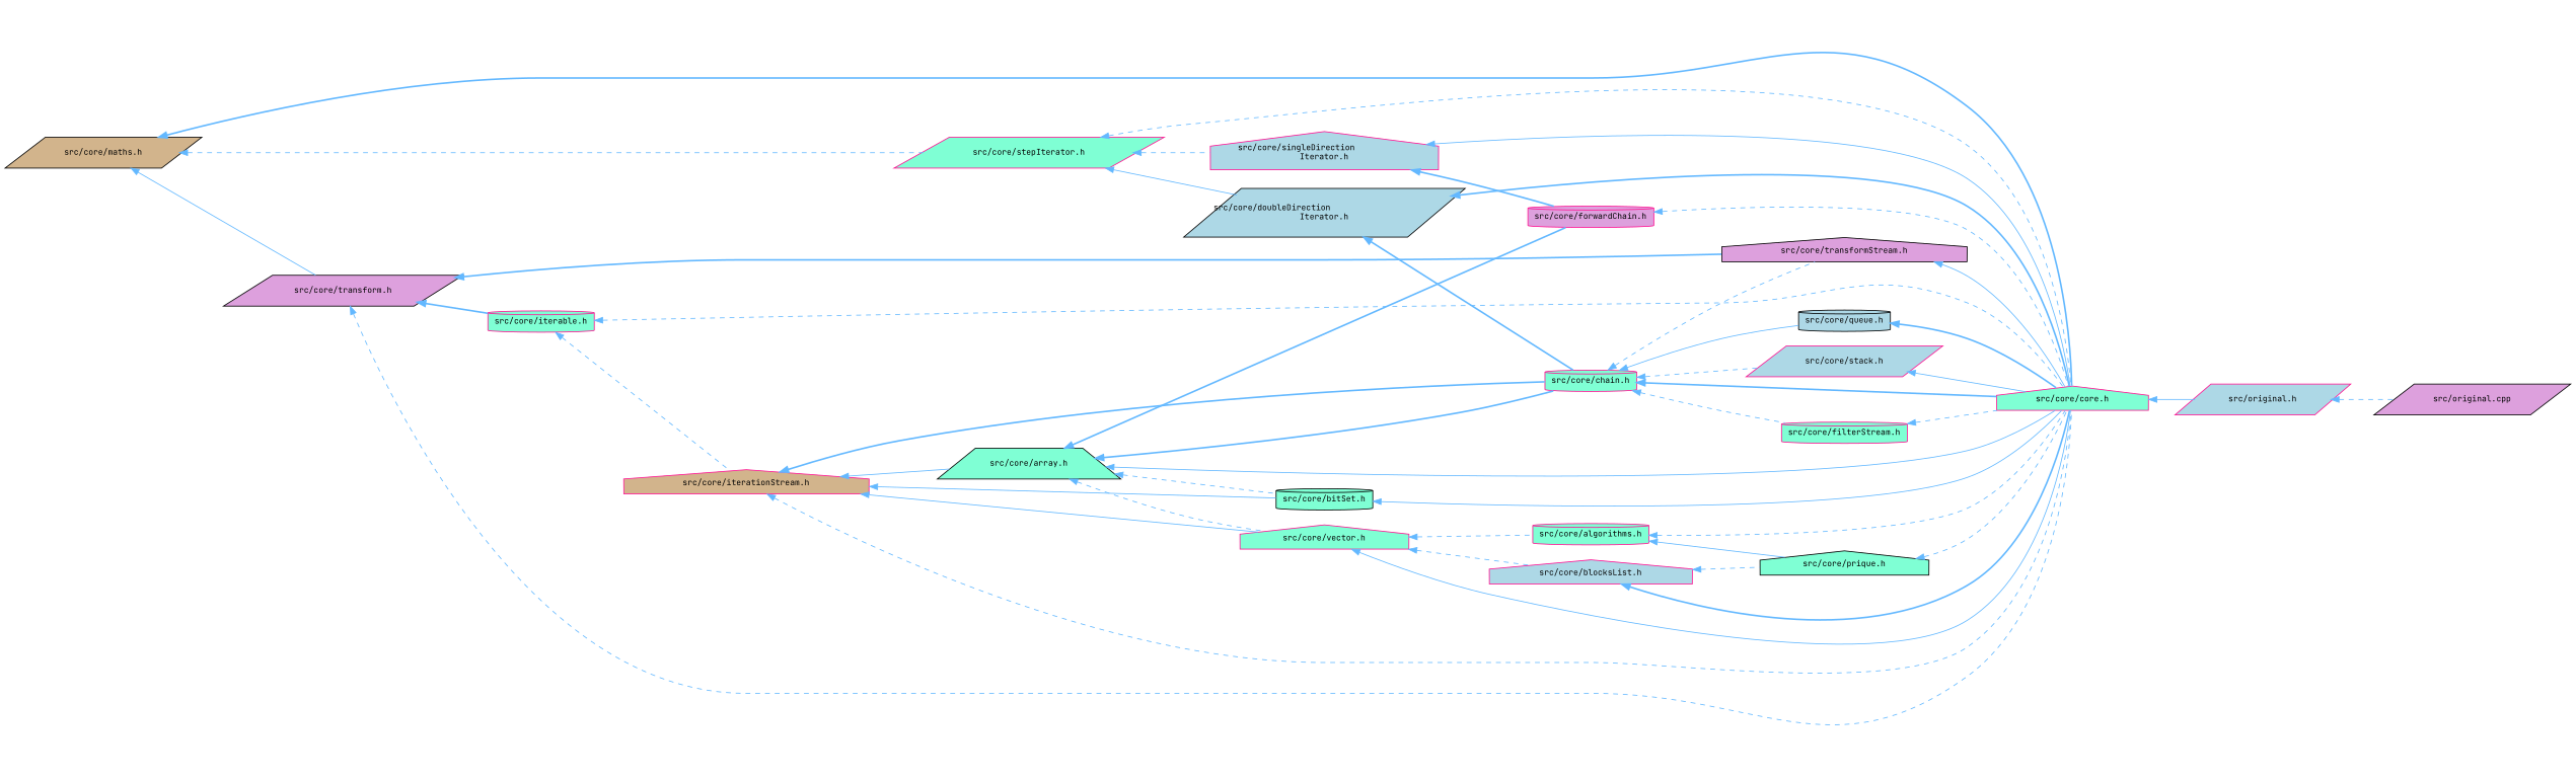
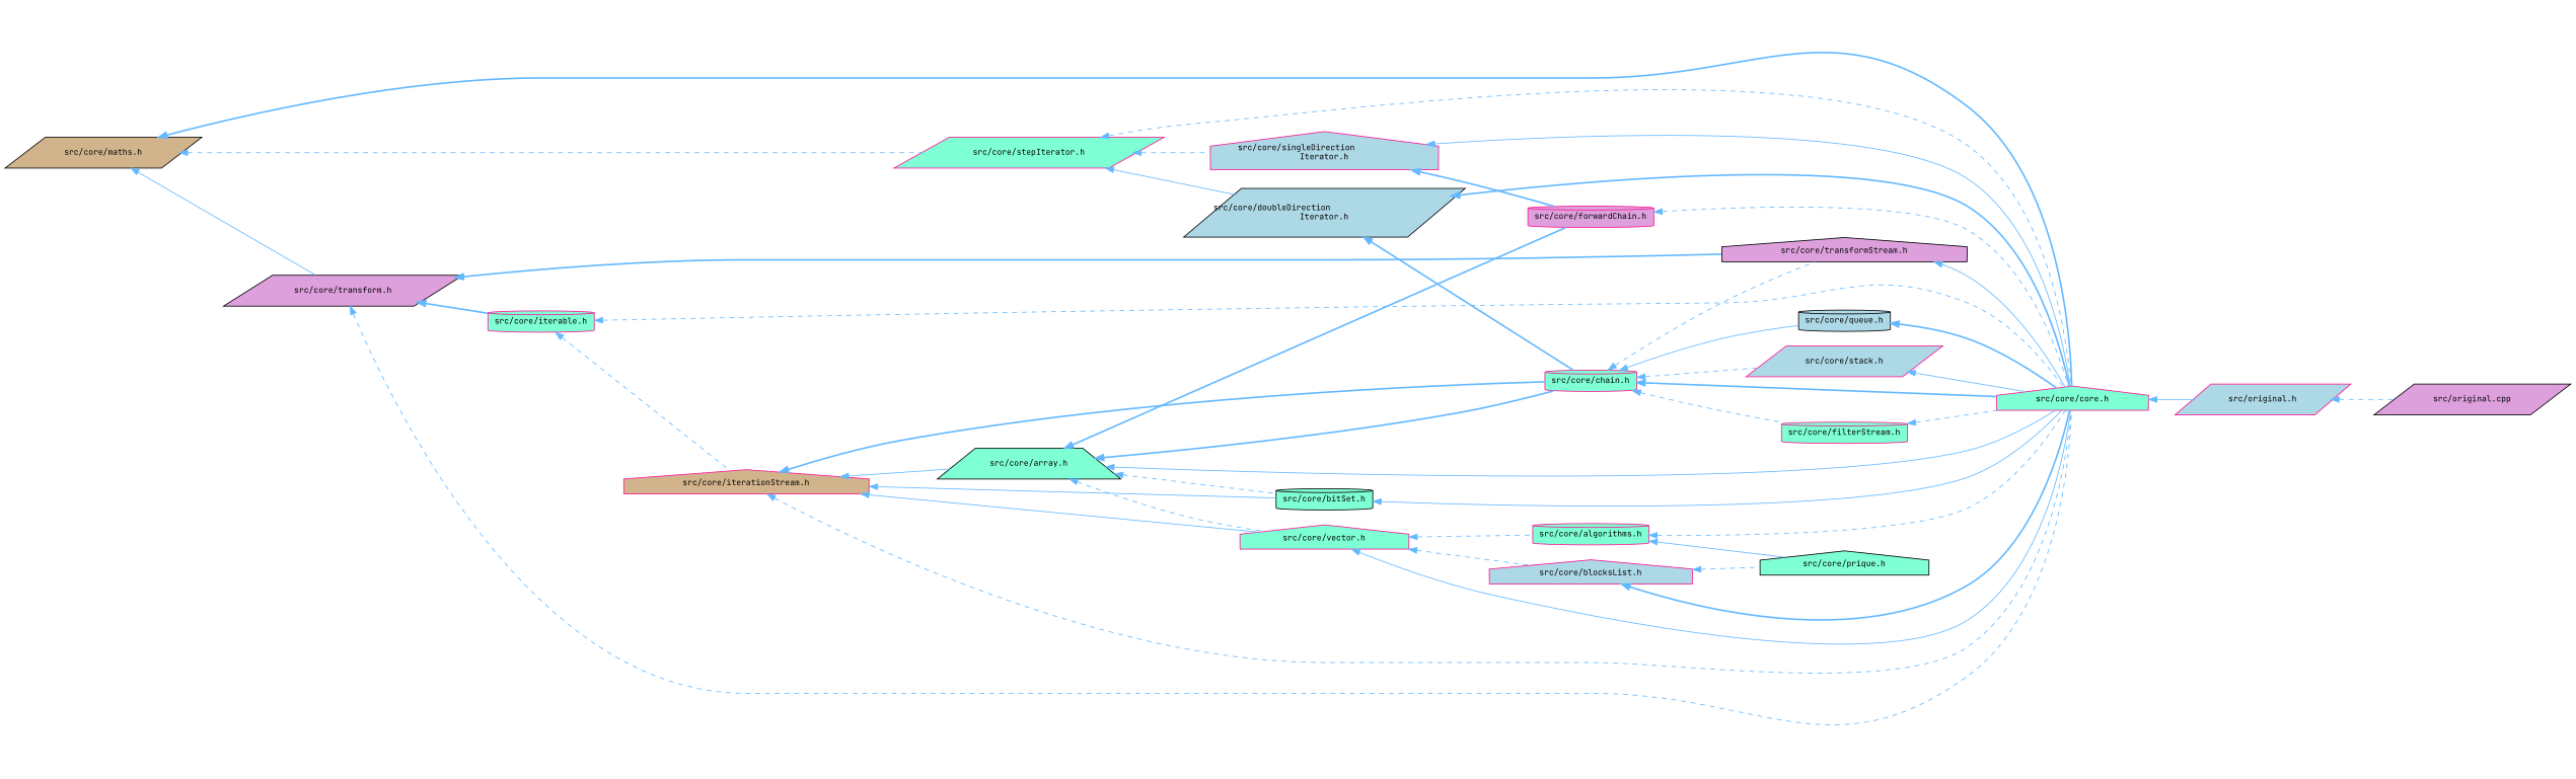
  digraph {
    fontname="JetBrains Mono"
    rankdir=LR
    node [color=deeppink fillcolor=aquamarine fontname="JetBrains Mono" fontsize=10 shape=parallelogram style=filled]
    edge [color=steelblue1 dir=back fontname="JetBrains Mono" fontsize=10 labelfontname=Helvetica labelfontsize=10 style=dashed]
    n1 [color=black fillcolor=tan fontcolor=black height=0.2 label="src/core/maths.h" width=0.4]
    n2 [height=0.2 label="src/core/core.h" shape=house width=0.4]
    n3 [height=0.2 label="src/core/stepIterator.h" width=0.4]
    n4 [color=black fillcolor=plum height=0.2 label="src/core/transform.h" width=0.4]
    n5 [fillcolor=lightblue height=0.2 label="src/original.h" width=0.4]
    n6 [color=black fillcolor=lightblue height=0.2 label="src/core/doubleDirection\lIterator.h" width=0.4]
    n7 [fillcolor=lightblue height=0.2 label="src/core/singleDirection\lIterator.h" shape=house width=0.4]
    n8 [color=black fillcolor=plum height=0.2 label="src/core/transformStream.h" shape=house width=0.4]
    n9 [height=0.2 label="src/core/iterable.h" shape=cylinder width=0.4]
    n10 [color=black fillcolor=plum height=0.2 label="src/original.cpp" width=0.4]
    n11 [height=0.2 label="src/core/chain.h" shape=cylinder width=0.4]
    n12 [fillcolor=plum height=0.2 label="src/core/forwardChain.h" shape=cylinder width=0.4]
    n13 [height=0.2 label="src/core/filterStream.h" shape=cylinder width=0.4]
    n14 [color=black fillcolor=lightblue height=0.2 label="src/core/queue.h" shape=cylinder width=0.4]
    n15 [fillcolor=lightblue height=0.2 label="src/core/stack.h" width=0.4]
    n16 [fillcolor=tan height=0.2 label="src/core/iterationStream.h" shape=house width=0.4]
    n17 [color=black height=0.2 label="src/core/array.h" shape=trapezium width=0.4]
    n18 [color=black height=0.2 label="src/core/bitSet.h" shape=cylinder width=0.4]
    n19 [height=0.2 label="src/core/vector.h" shape=house width=0.4]
    n20 [height=0.2 label="src/core/algorithms.h" shape=cylinder width=0.4]
    n21 [fillcolor=lightblue height=0.2 label="src/core/blocksList.h" shape=house width=0.4]
    n22 [color=black height=0.2 label="src/core/prique.h" shape=house width=0.4]
    n1 -> n2 [style=bold]
    n1 -> n3
    n1 -> n4 [style=solid]
    n2 -> n5 [style=solid]
    n3 -> n2
    n3 -> n6 [style=solid]
    n3 -> n7
    n4 -> n2
    n4 -> n8 [style=bold]
    n4 -> n9 [style=bold]
    n5 -> n10
    n6 -> n2 [style=bold]
    n6 -> n11 [style=bold]
    n7 -> n2 [style=solid]
    n7 -> n12 [style=bold]
    n8 -> n2 [style=solid]
    n9 -> n2
    n9 -> n16
    n11 -> n2 [style=bold]
    n11 -> n8
    n11 -> n13
    n11 -> n14 [style=solid]
    n11 -> n15
    n12 -> n2
    n13 -> n2
    n14 -> n2 [style=bold]
    n15 -> n2 [style=solid]
    n16 -> n2
    n16 -> n11 [style=bold]
    n16 -> n17 [style=solid]
    n16 -> n18 [style=solid]
    n16 -> n19 [style=solid]
    n17 -> n2 [style=solid]
    n17 -> n11 [style=bold]
    n17 -> n12 [style=bold]
    n17 -> n18
    n17 -> n19
    n18 -> n2 [style=solid]
    n19 -> n2 [style=solid]
    n19 -> n20
    n19 -> n21
    n20 -> n2
    n20 -> n22 [style=solid]
    n21 -> n2 [style=bold]
    n21 -> n22
-   n22 -> n2
  }
